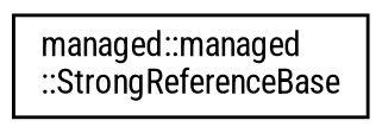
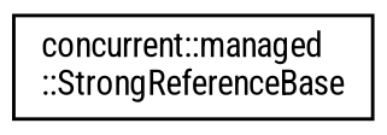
  digraph {
    rankdir=TB
    fontname="Roboto Condensed"
-   n1 [color=black fillcolor=white fontname="Roboto Condensed" fontsize=10 height=0.2 label="managed::managed\l::StrongReferenceBase" shape=record style=filled width=0.4]
+   n1 [color=black fillcolor=white fontname="Roboto Condensed" fontsize=10 height=0.2 label="concurrent::managed\l::StrongReferenceBase" shape=record style=filled width=0.4]
  }
